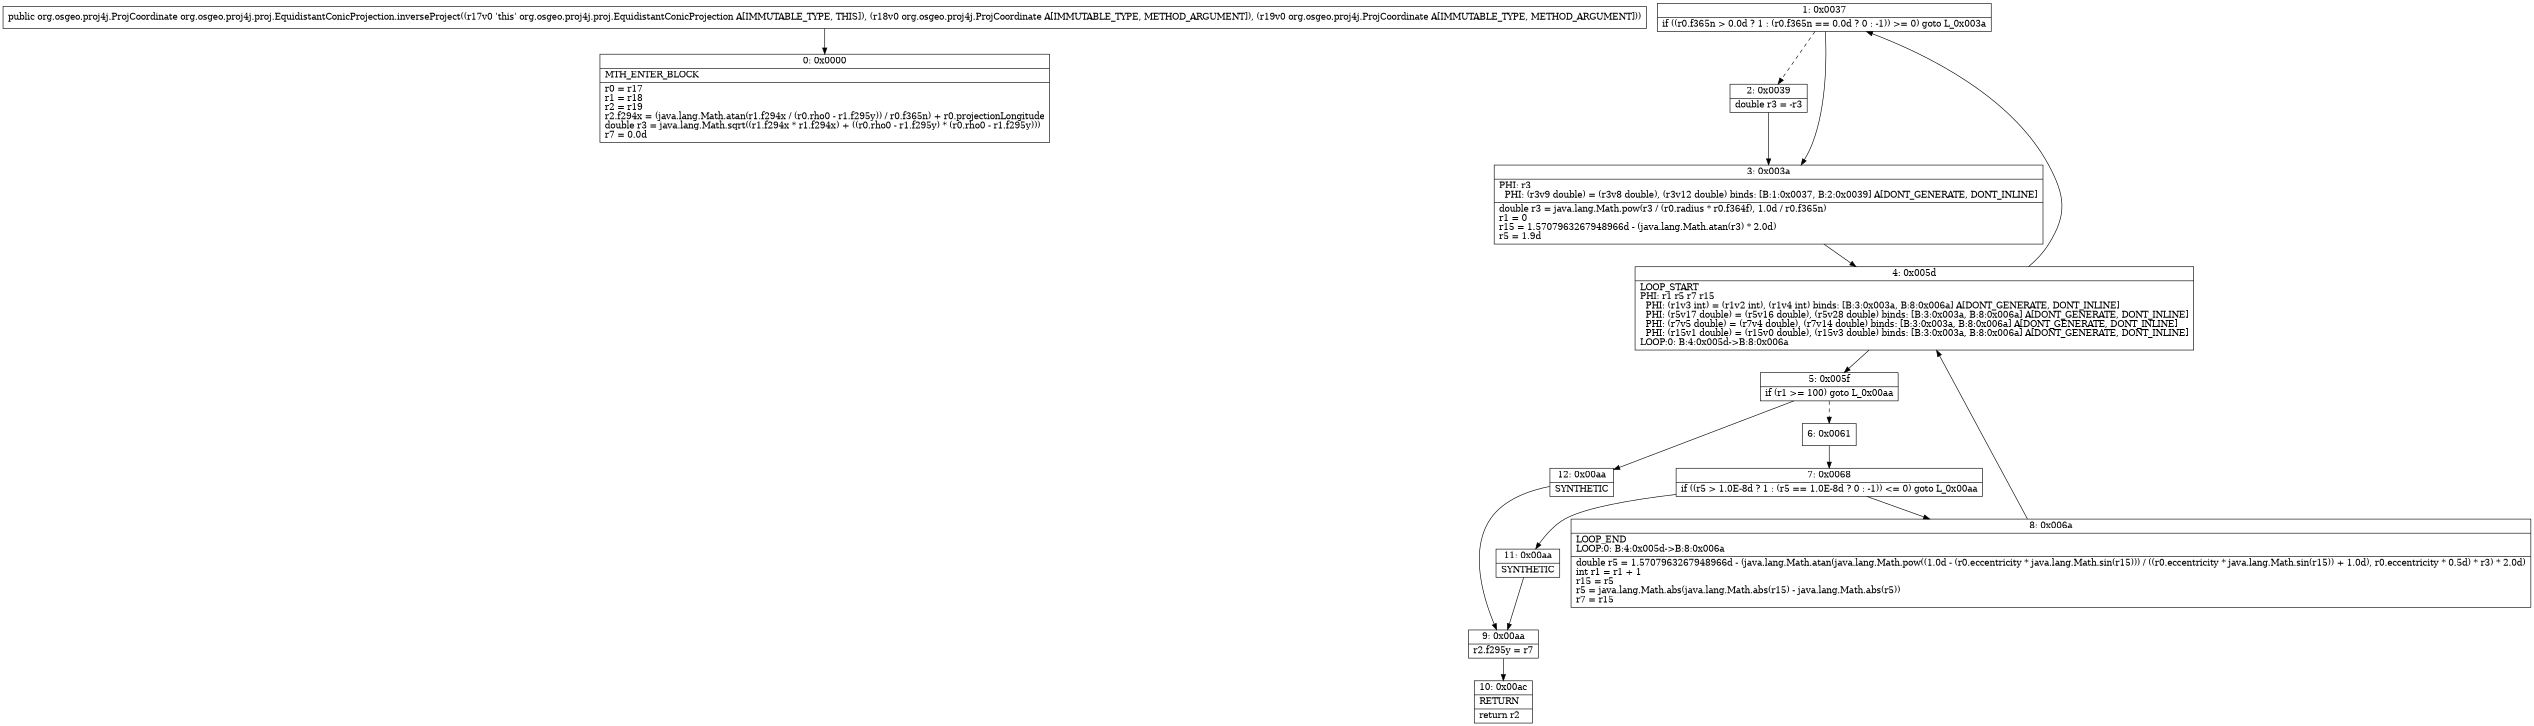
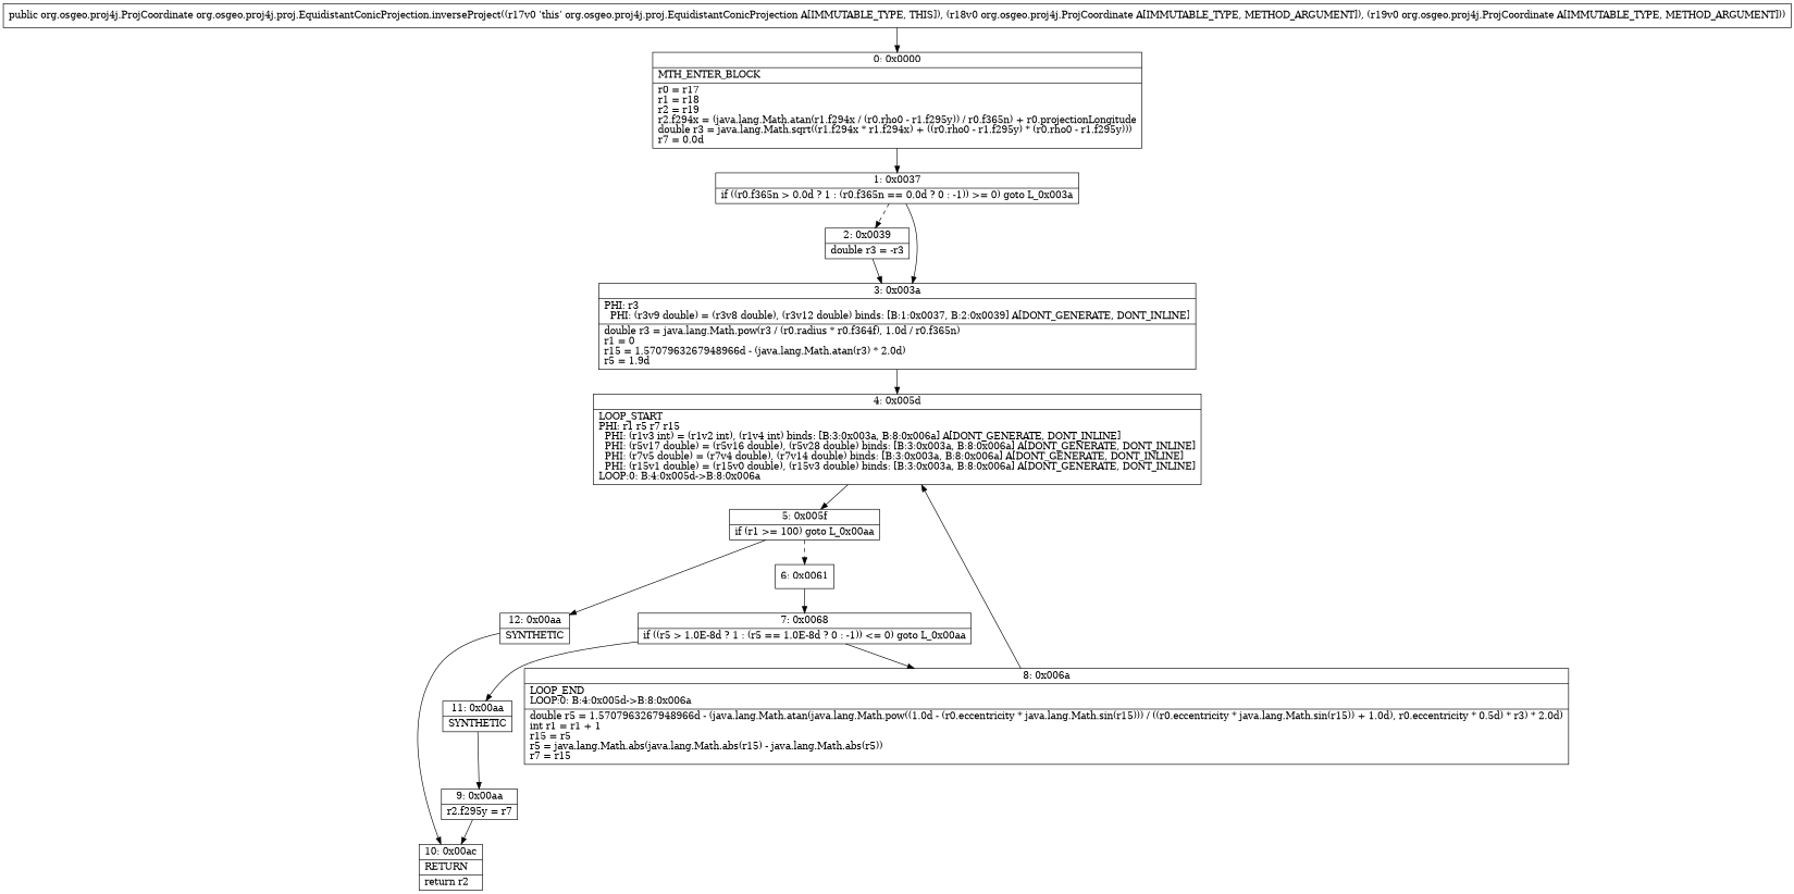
  digraph {
    node [shape=record]
    n1 [label="{0\:\ 0x0000|MTH_ENTER_BLOCK\l|r0 = r17\lr1 = r18\lr2 = r19\lr2.f294x = (java.lang.Math.atan(r1.f294x \/ (r0.rho0 \- r1.f295y)) \/ r0.f365n) + r0.projectionLongitude\ldouble r3 = java.lang.Math.sqrt((r1.f294x * r1.f294x) + ((r0.rho0 \- r1.f295y) * (r0.rho0 \- r1.f295y)))\lr7 = 0.0d\l}"]
    n2 [label="{1\:\ 0x0037|if ((r0.f365n \> 0.0d ? 1 : (r0.f365n == 0.0d ? 0 : \-1)) \>= 0) goto L_0x003a\l}"]
    n3 [label="{2\:\ 0x0039|double r3 = \-r3\l}"]
    n4 [label="{3\:\ 0x003a|PHI: r3 \l  PHI: (r3v9 double) = (r3v8 double), (r3v12 double) binds: [B:1:0x0037, B:2:0x0039] A[DONT_GENERATE, DONT_INLINE]\l|double r3 = java.lang.Math.pow(r3 \/ (r0.radius * r0.f364f), 1.0d \/ r0.f365n)\lr1 = 0\lr15 = 1.5707963267948966d \- (java.lang.Math.atan(r3) * 2.0d)\lr5 = 1.9d\l}"]
    n5 [label="{4\:\ 0x005d|LOOP_START\lPHI: r1 r5 r7 r15 \l  PHI: (r1v3 int) = (r1v2 int), (r1v4 int) binds: [B:3:0x003a, B:8:0x006a] A[DONT_GENERATE, DONT_INLINE]\l  PHI: (r5v17 double) = (r5v16 double), (r5v28 double) binds: [B:3:0x003a, B:8:0x006a] A[DONT_GENERATE, DONT_INLINE]\l  PHI: (r7v5 double) = (r7v4 double), (r7v14 double) binds: [B:3:0x003a, B:8:0x006a] A[DONT_GENERATE, DONT_INLINE]\l  PHI: (r15v1 double) = (r15v0 double), (r15v3 double) binds: [B:3:0x003a, B:8:0x006a] A[DONT_GENERATE, DONT_INLINE]\lLOOP:0: B:4:0x005d\-\>B:8:0x006a\l}"]
    n6 [label="{5\:\ 0x005f|if (r1 \>= 100) goto L_0x00aa\l}"]
    n7 [label="{6\:\ 0x0061}"]
    n8 [label="{12\:\ 0x00aa|SYNTHETIC\l}"]
    n9 [label="{7\:\ 0x0068|if ((r5 \> 1.0E\-8d ? 1 : (r5 == 1.0E\-8d ? 0 : \-1)) \<= 0) goto L_0x00aa\l}"]
    n10 [label="{9\:\ 0x00aa|r2.f295y = r7\l}"]
    n11 [label="{8\:\ 0x006a|LOOP_END\lLOOP:0: B:4:0x005d\-\>B:8:0x006a\l|double r5 = 1.5707963267948966d \- (java.lang.Math.atan(java.lang.Math.pow((1.0d \- (r0.eccentricity * java.lang.Math.sin(r15))) \/ ((r0.eccentricity * java.lang.Math.sin(r15)) + 1.0d), r0.eccentricity * 0.5d) * r3) * 2.0d)\lint r1 = r1 + 1\lr15 = r5\lr5 = java.lang.Math.abs(java.lang.Math.abs(r15) \- java.lang.Math.abs(r5))\lr7 = r15\l}"]
    n12 [label="{11\:\ 0x00aa|SYNTHETIC\l}"]
    n13 [label="{10\:\ 0x00ac|RETURN\l|return r2\l}"]
    n14 [label="{public org.osgeo.proj4j.ProjCoordinate org.osgeo.proj4j.proj.EquidistantConicProjection.inverseProject((r17v0 'this' org.osgeo.proj4j.proj.EquidistantConicProjection A[IMMUTABLE_TYPE, THIS]), (r18v0 org.osgeo.proj4j.ProjCoordinate A[IMMUTABLE_TYPE, METHOD_ARGUMENT]), (r19v0 org.osgeo.proj4j.ProjCoordinate A[IMMUTABLE_TYPE, METHOD_ARGUMENT])) }"]
-   n5 -> n2
+   n1 -> n2
    n2 -> n3 [style=dashed]
    n2 -> n4
    n3 -> n4
    n4 -> n5
    n5 -> n6
    n6 -> n7 [style=dashed]
    n6 -> n8
    n7 -> n9
-   n8 -> n10
+   n8 -> n13
    n9 -> n11 [style=solid]
    n9 -> n12
    n10 -> n13
    n11 -> n5
    n12 -> n10
    n14 -> n1
  }
